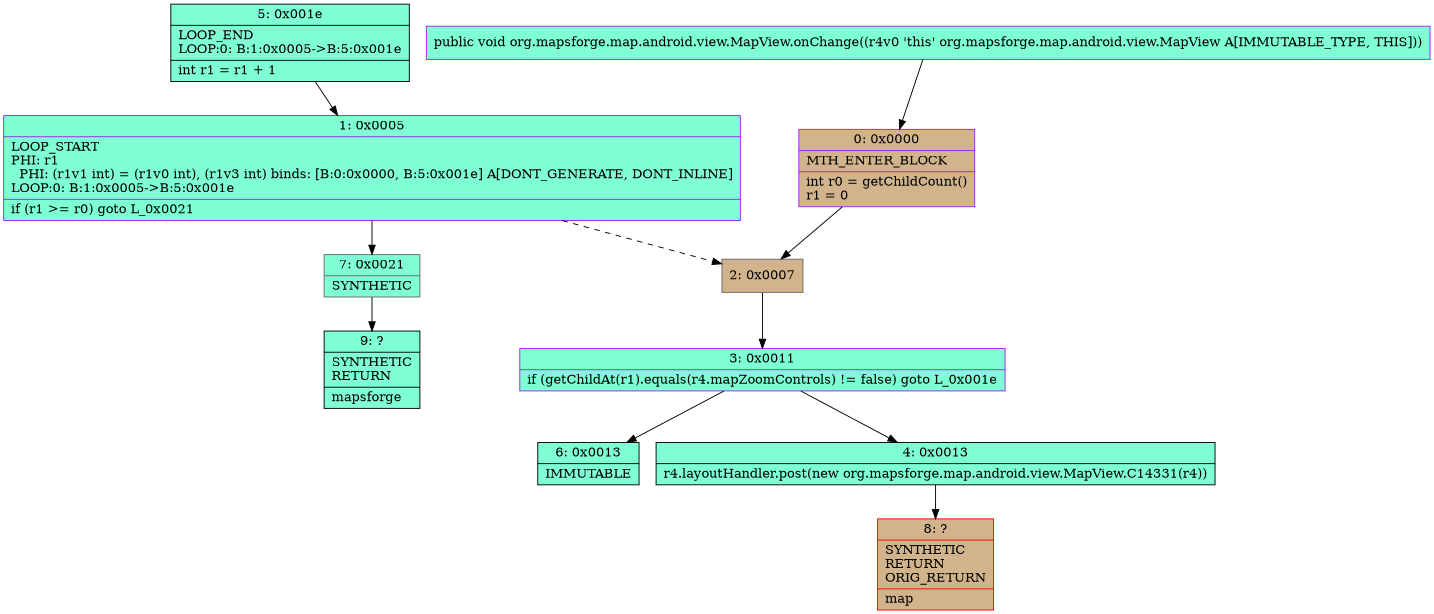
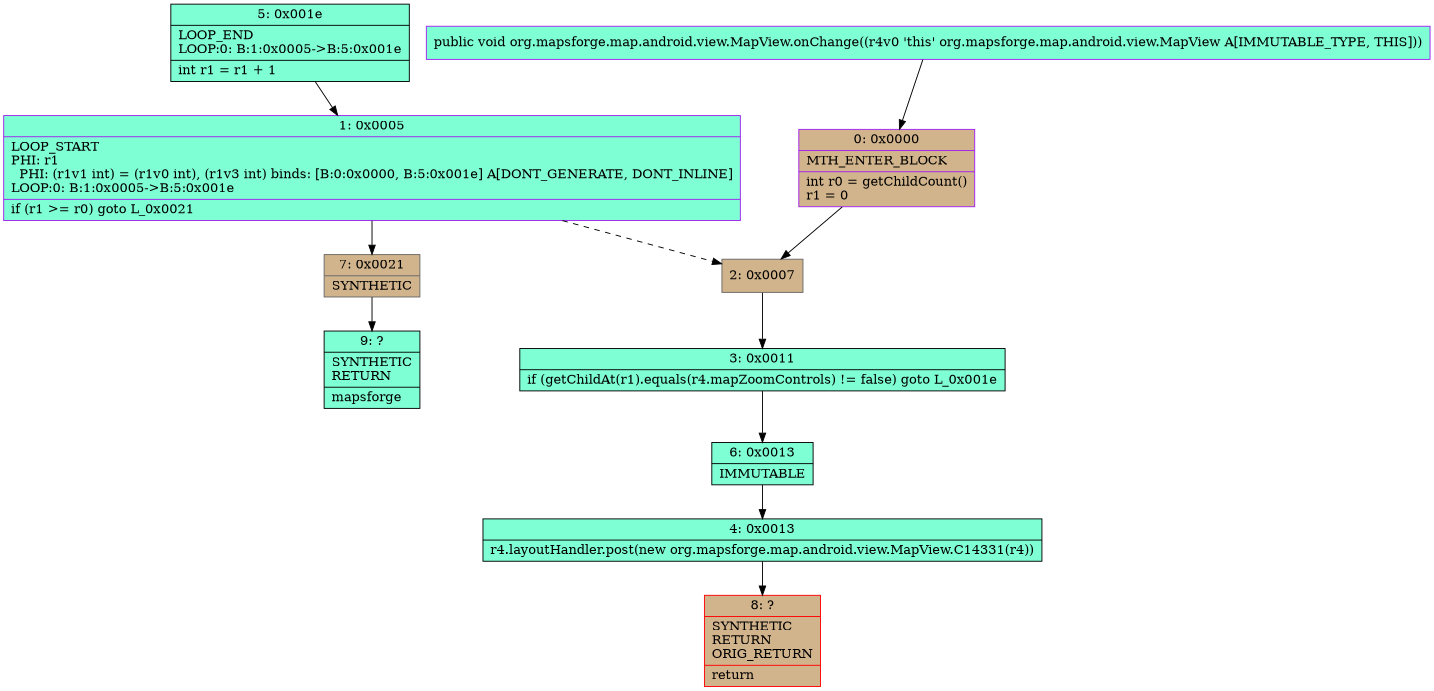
  digraph {
    node [color=black fillcolor=aquamarine shape=record style=filled]
    n1 [color=purple fillcolor=tan label="{0\:\ 0x0000|MTH_ENTER_BLOCK\l|int r0 = getChildCount()\lr1 = 0\l}"]
    n2 [color=gray40 fillcolor=tan label="{2\:\ 0x0007}"]
    n3 [color=purple label="{1\:\ 0x0005|LOOP_START\lPHI: r1 \l  PHI: (r1v1 int) = (r1v0 int), (r1v3 int) binds: [B:0:0x0000, B:5:0x001e] A[DONT_GENERATE, DONT_INLINE]\lLOOP:0: B:1:0x0005\-\>B:5:0x001e\l|if (r1 \>= r0) goto L_0x0021\l}"]
-   n4 [color=gray40 label="{7\:\ 0x0021|SYNTHETIC\l}"]
-   n5 [color=purple label="{3\:\ 0x0011|if (getChildAt(r1).equals(r4.mapZoomControls) != false) goto L_0x001e\l}"]
+   n4 [color=gray40 fillcolor=tan label="{7\:\ 0x0021|SYNTHETIC\l}"]
+   n5 [label="{3\:\ 0x0011|if (getChildAt(r1).equals(r4.mapZoomControls) != false) goto L_0x001e\l}"]
    n6 [label="{9\:\ ?|SYNTHETIC\lRETURN\l|mapsforge\l}"]
    n7 [label="{6\:\ 0x0013|IMMUTABLE\l}"]
    n8 [label="{5\:\ 0x001e|LOOP_END\lLOOP:0: B:1:0x0005\-\>B:5:0x001e\l|int r1 = r1 + 1\l}"]
    n9 [label="{4\:\ 0x0013|r4.layoutHandler.post(new org.mapsforge.map.android.view.MapView.C14331(r4))\l}"]
-   n10 [color=red fillcolor=tan label="{8\:\ ?|SYNTHETIC\lRETURN\lORIG_RETURN\l|map\l}"]
+   n10 [color=red fillcolor=tan label="{8\:\ ?|SYNTHETIC\lRETURN\lORIG_RETURN\l|return\l}"]
    n11 [color=purple label="{public void org.mapsforge.map.android.view.MapView.onChange((r4v0 'this' org.mapsforge.map.android.view.MapView A[IMMUTABLE_TYPE, THIS])) }"]
    n1 -> n2
    n2 -> n5
    n3 -> n2 [style=dashed]
    n3 -> n4
    n4 -> n6
    n5 -> n7 [style=solid]
-   n5 -> n9
+   n7 -> n9
    n8 -> n3
    n9 -> n10
    n11 -> n1
  }
